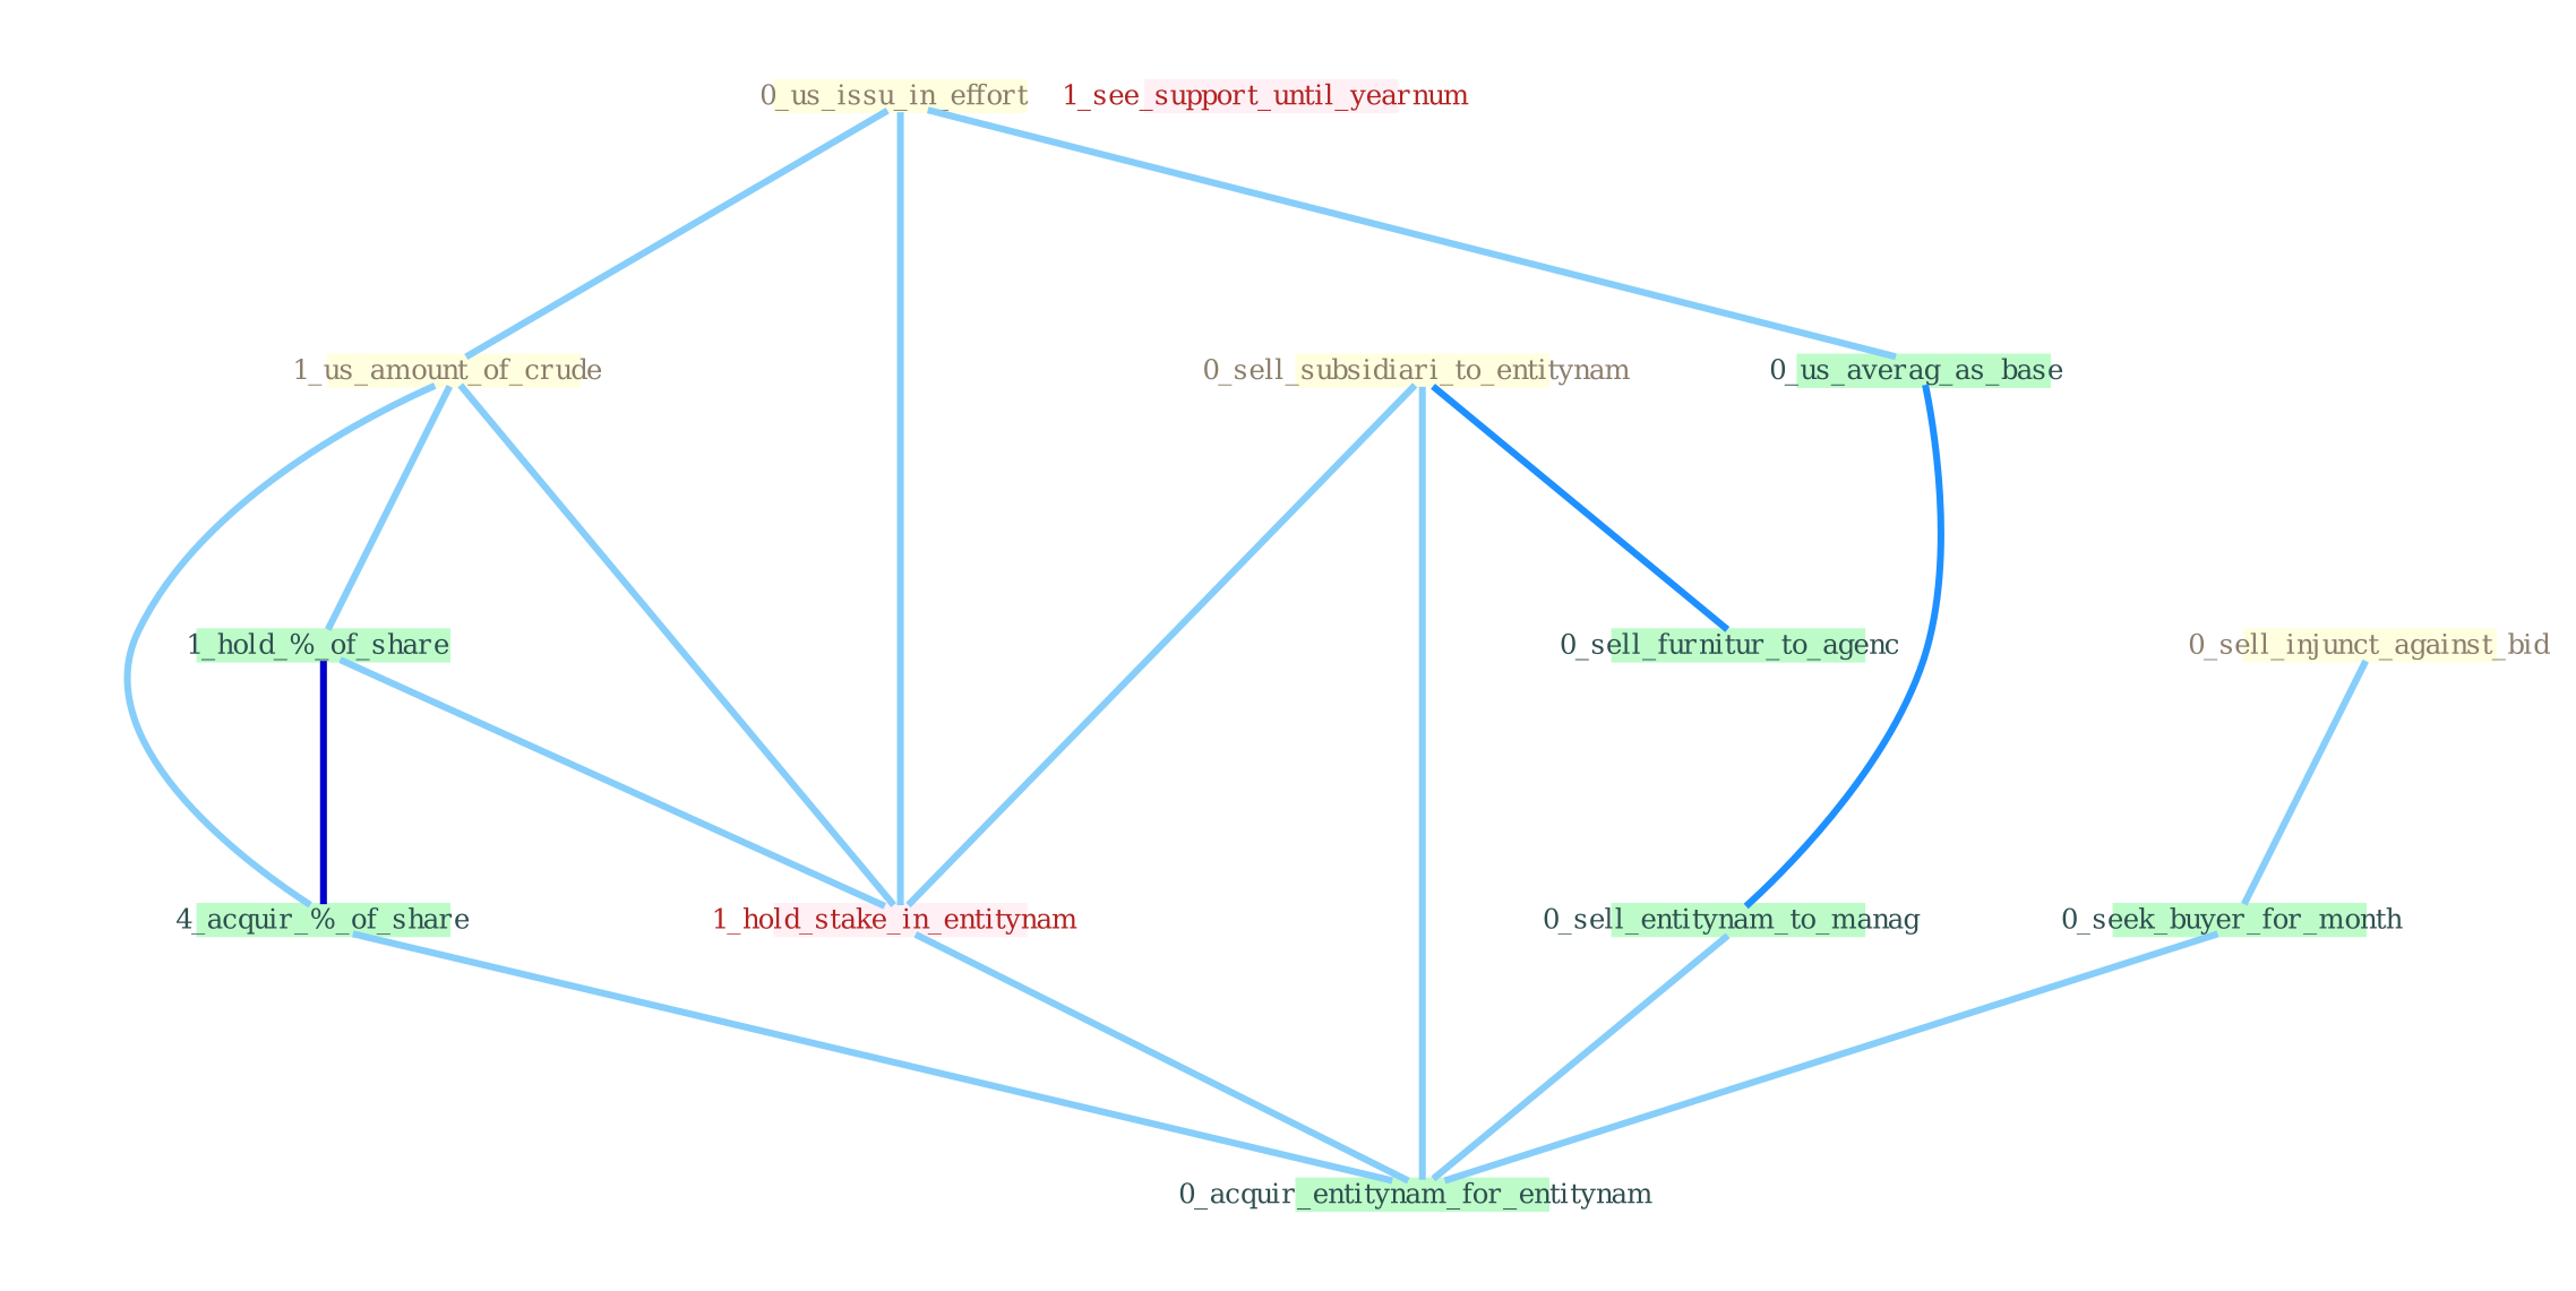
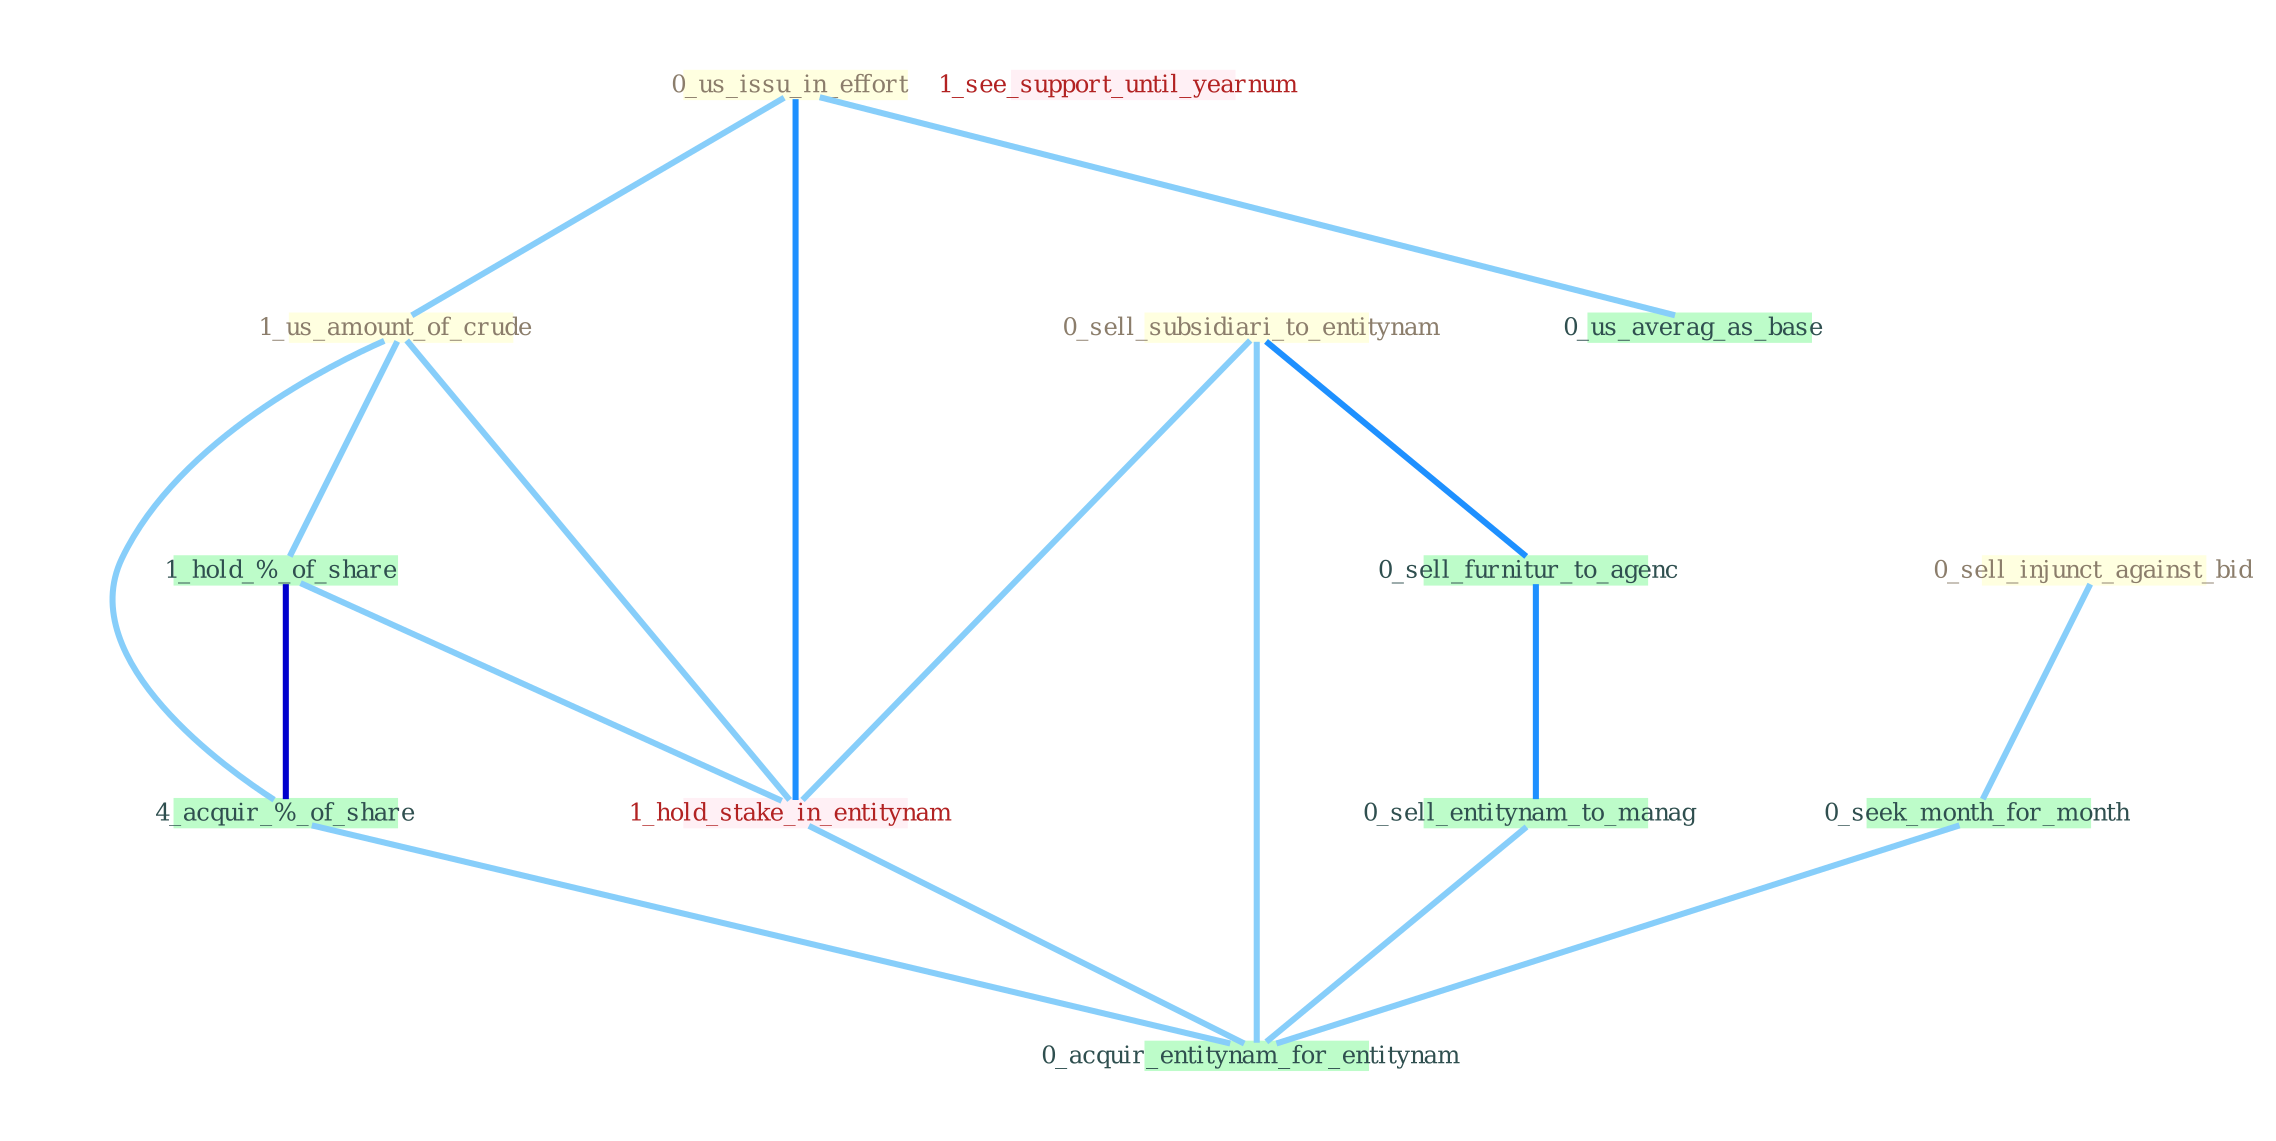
  graph {
    node [color="#BDFCC9" fixedsize=true fontcolor="#2f4f4f" fontsize=4 shape=polygon style=filled]
    edge [color="#87cefa" w=1]
    "0_us_issu_in_effort " [color="#ffffe0" fontcolor="#8b7d6b" height=.06 width=.5]
    n2 [color="#ffffe0" fontcolor="#8b7d6b" height=.06 label="0_sell_injunct_against_bid" width=.5]
    "0_sell_subsidiari_to_entitynam " [color="#ffffe0" fontcolor="#8b7d6b" height=.06 width=.5]
    "1_us_amount_of_crude " [color="#ffffe0" fontcolor="#8b7d6b" height=.06 width=.5]
    "1_hold_stake_in_entitynam " [color="#fff0f5" fontcolor="#b22222" height=.06 width=.5]
    "1_see_support_until_yearnum " [color="#fff0f5" fontcolor="#b22222" height=.06 width=.5]
    "0_us_averag_as_base " [height=.06 width=.5]
-   "0_seek_buyer_for_month " [height=.06 width=.5]
+   "0_seek_buyer_for_month " [height=.06 width=.5 label="0_seek_month_for_month"]
    "0_sell_furnitur_to_agenc " [height=.06 width=.5]
    "0_acquir_entitynam_for_entitynam " [height=.06 width=.5]
    "1_hold_%_of_share " [height=.06 width=.5]
    n12 [height=.06 label="4_acquir_%_of_share" width=.5]
    "0_sell_entitynam_to_manag " [height=.06 width=.5]
    subgraph sub_1 {
      "0_us_issu_in_effort "
      n2
      "0_sell_subsidiari_to_entitynam "
      "1_us_amount_of_crude "
    }
    subgraph sub_2 {
      "1_hold_stake_in_entitynam "
      "1_see_support_until_yearnum "
    }
    "0_us_issu_in_effort " -- "1_us_amount_of_crude "
-   "0_us_issu_in_effort " -- "1_hold_stake_in_entitynam "
+   "0_us_issu_in_effort " -- "1_hold_stake_in_entitynam " [color="#1e90ff"]
    "0_us_issu_in_effort " -- "0_us_averag_as_base "
    n2 -- "0_seek_buyer_for_month "
    "0_sell_subsidiari_to_entitynam " -- "1_hold_stake_in_entitynam "
    "0_sell_subsidiari_to_entitynam " -- "0_sell_furnitur_to_agenc " [color="#1e90ff" w=2]
    "0_sell_subsidiari_to_entitynam " -- "0_acquir_entitynam_for_entitynam "
    "1_us_amount_of_crude " -- "1_hold_stake_in_entitynam "
    "1_us_amount_of_crude " -- "1_hold_%_of_share "
    "1_us_amount_of_crude " -- n12
    "1_hold_stake_in_entitynam " -- "0_acquir_entitynam_for_entitynam "
    "0_seek_buyer_for_month " -- "0_acquir_entitynam_for_entitynam "
-   "0_us_averag_as_base " -- "0_sell_entitynam_to_manag " [color="#1e90ff" w=2]
+   "0_sell_furnitur_to_agenc " -- "0_sell_entitynam_to_manag " [color="#1e90ff" w=2]
    "1_hold_%_of_share " -- "1_hold_stake_in_entitynam "
    "1_hold_%_of_share " -- n12 [color="#0000cd" w=3]
    n12 -- "0_acquir_entitynam_for_entitynam "
    "0_sell_entitynam_to_manag " -- "0_acquir_entitynam_for_entitynam "
  }
